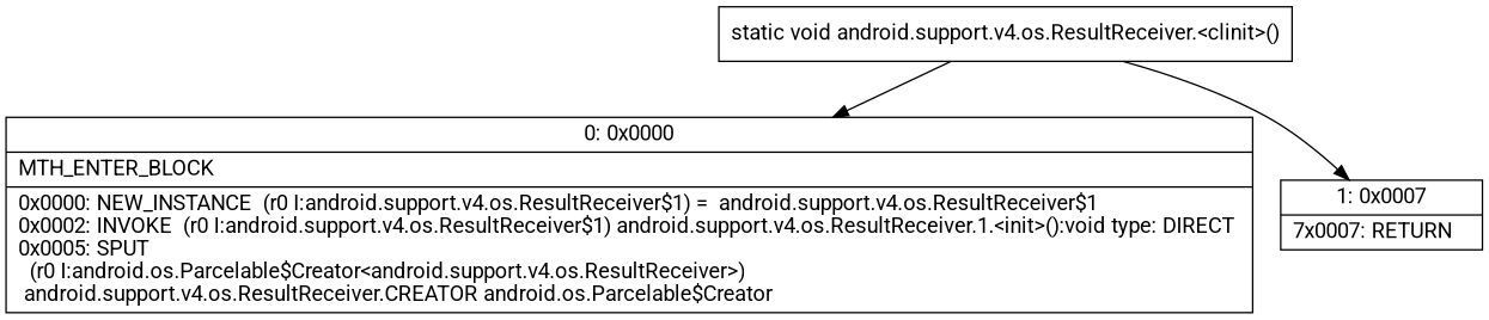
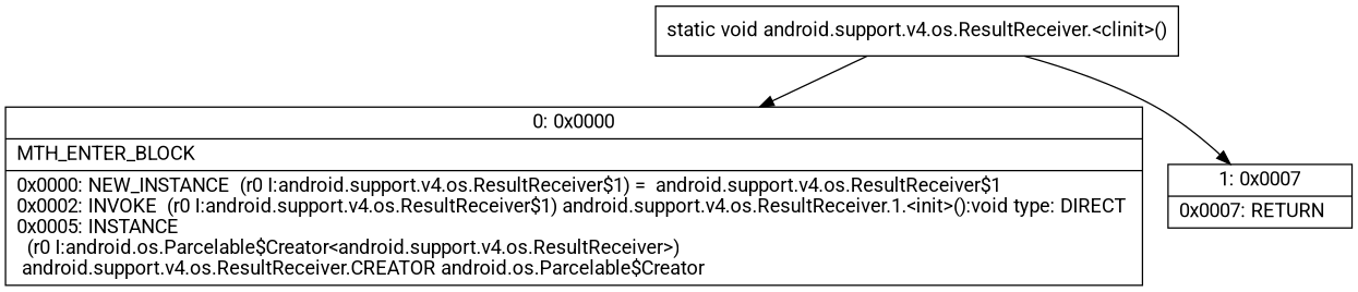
  digraph {
    fontname=Roboto
    node [fontname=Roboto shape=record]
    edge [fontname=Roboto]
-   n1 [label="{0\:\ 0x0000|MTH_ENTER_BLOCK\l|0x0000: NEW_INSTANCE  (r0 I:android.support.v4.os.ResultReceiver$1) =  android.support.v4.os.ResultReceiver$1 \l0x0002: INVOKE  (r0 I:android.support.v4.os.ResultReceiver$1) android.support.v4.os.ResultReceiver.1.\<init\>():void type: DIRECT \l0x0005: SPUT  \l  (r0 I:android.os.Parcelable$Creator\<android.support.v4.os.ResultReceiver\>)\l android.support.v4.os.ResultReceiver.CREATOR android.os.Parcelable$Creator \l}"]
-   n2 [label="{1\:\ 0x0007|7x0007: RETURN   \l}"]
+   n1 [label="{0\:\ 0x0000|MTH_ENTER_BLOCK\l|0x0000: NEW_INSTANCE  (r0 I:android.support.v4.os.ResultReceiver$1) =  android.support.v4.os.ResultReceiver$1 \l0x0002: INVOKE  (r0 I:android.support.v4.os.ResultReceiver$1) android.support.v4.os.ResultReceiver.1.\<init\>():void type: DIRECT \l0x0005: INSTANCE  \l  (r0 I:android.os.Parcelable$Creator\<android.support.v4.os.ResultReceiver\>)\l android.support.v4.os.ResultReceiver.CREATOR android.os.Parcelable$Creator \l}"]
+   n2 [label="{1\:\ 0x0007|0x0007: RETURN   \l}"]
    n3 [label="{static void android.support.v4.os.ResultReceiver.\<clinit\>() }"]
    n3 -> n1
    n3 -> n2
  }
